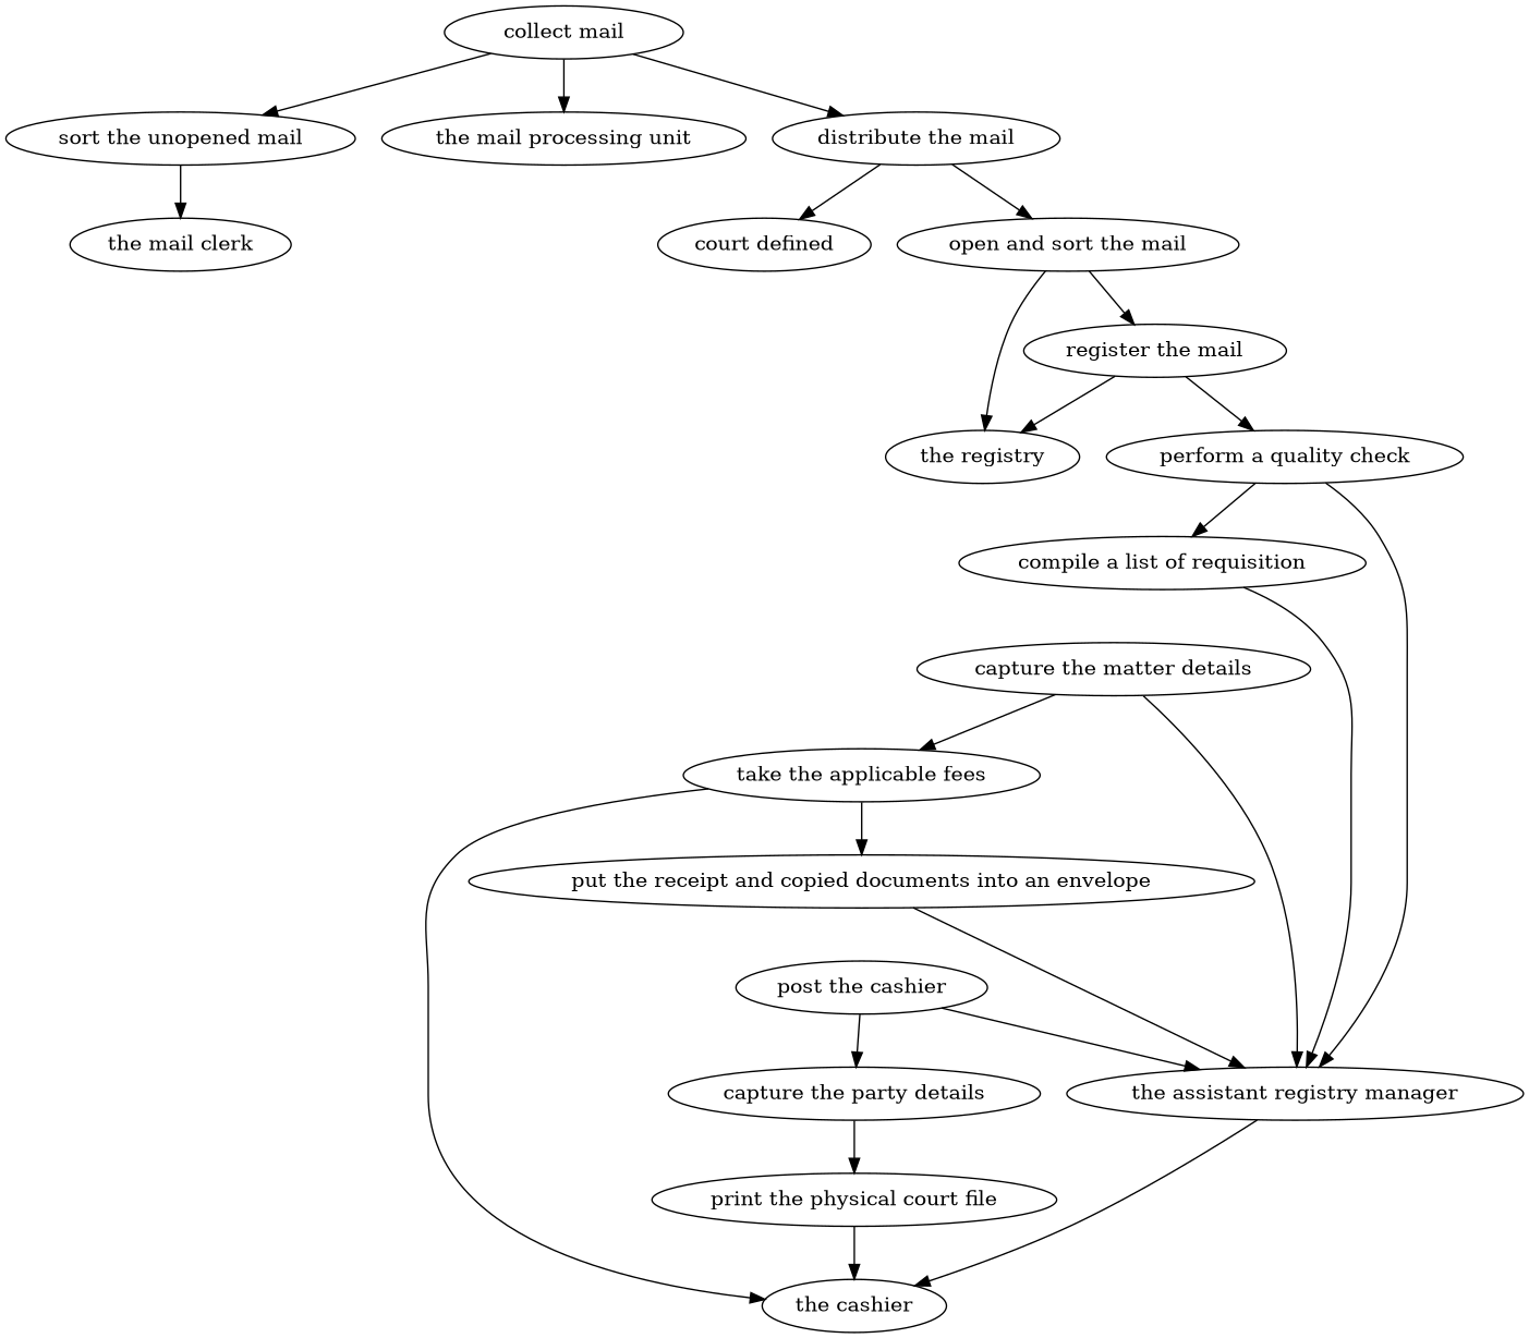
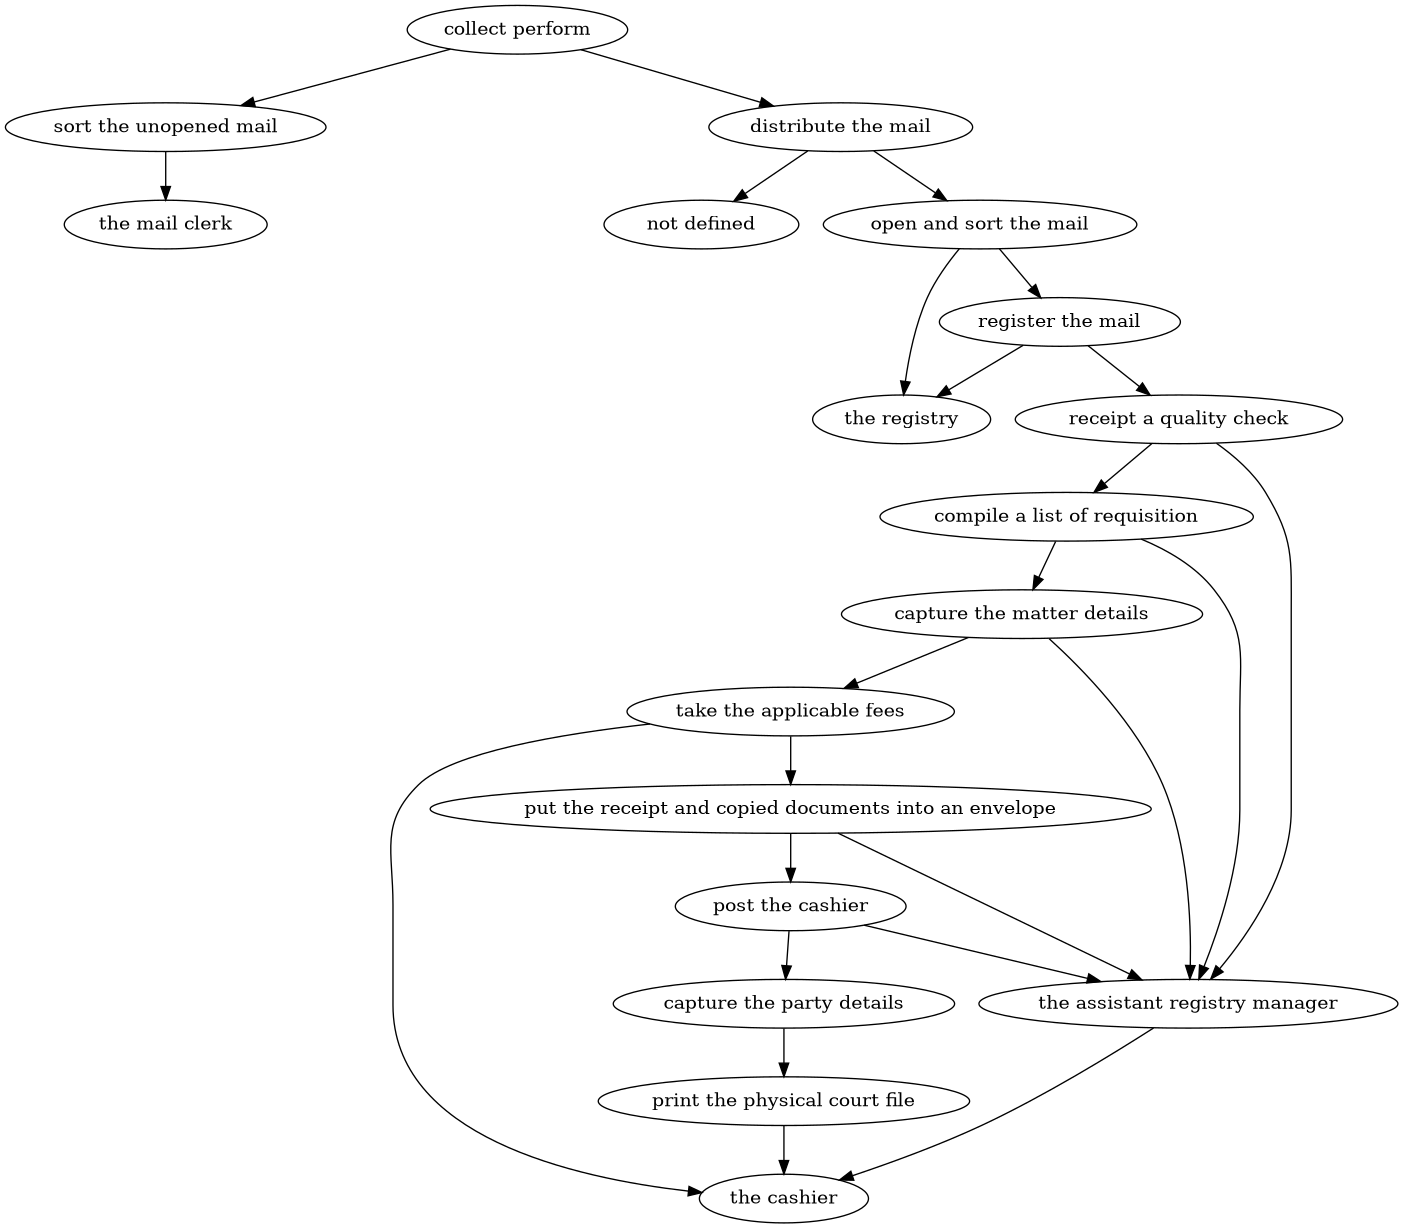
  strict digraph {
    edge [attrs="{'type': 'actor performer', 'label': 'actor performer'}"]
-   "collect mail" [attrs="{'type': 'Activity', 'label': 'collect mail'}"]
+   "collect mail" [attrs="{'type': 'Activity', 'label': 'collect mail'}" label="collect perform"]
    "sort the unopened mail" [attrs="{'type': 'Activity', 'label': 'sort the unopened mail'}"]
-   "the mail processing unit" [attrs="{'type': 'Actor', 'label': 'the mail processing unit'}"]
    "distribute the mail" [attrs="{'type': 'Activity', 'label': 'distribute the mail'}"]
    "the mail clerk" [attrs="{'type': 'Actor', 'label': 'the mail clerk'}"]
    "open and sort the mail" [attrs="{'type': 'Activity', 'label': 'open and sort the mail'}"]
-   "not defined" [attrs="{'type': 'Actor', 'label': 'not defined'}" label="court defined"]
+   "not defined" [attrs="{'type': 'Actor', 'label': 'not defined'}"]
    "register the mail" [attrs="{'type': 'Activity', 'label': 'register the mail'}"]
    "the registry" [attrs="{'type': 'Actor', 'label': 'the registry'}"]
-   "perform a quality check" [attrs="{'type': 'Activity', 'label': 'perform a quality check'}"]
+   "perform a quality check" [attrs="{'type': 'Activity', 'label': 'perform a quality check'}" label="receipt a quality check"]
    "compile a list of requisition" [attrs="{'type': 'Activity', 'label': 'compile a list of requisition'}"]
    "the assistant registry manager" [attrs="{'type': 'Actor', 'label': 'the assistant registry manager'}"]
    "capture the matter details" [attrs="{'type': 'Activity', 'label': 'capture the matter details'}"]
    "the cashier" [attrs="{'type': 'Actor', 'label': 'the cashier'}"]
    "take the applicable fees" [attrs="{'type': 'Activity', 'label': 'take the applicable fees'}"]
    "put the receipt and copied documents into an envelope" [attrs="{'type': 'Activity', 'label': 'put the receipt and copied documents into an envelope'}"]
    n17 [attrs="{'type': 'Activity', 'label': 'post the envelope'}" label="post the cashier"]
    "capture the party details" [attrs="{'type': 'Activity', 'label': 'capture the party details'}"]
    "print the physical court file" [attrs="{'type': 'Activity', 'label': 'print the physical court file'}"]
    "collect mail" -> "sort the unopened mail" [attrs="{'type': 'flow', 'label': 'flow'}"]
-   "collect mail" -> "the mail processing unit"
    "collect mail" -> "distribute the mail" [attrs="{'type': 'flow', 'label': 'flow'}"]
    "sort the unopened mail" -> "the mail clerk"
    "distribute the mail" -> "open and sort the mail" [attrs="{'type': 'flow', 'label': 'flow'}"]
    "distribute the mail" -> "not defined"
    "open and sort the mail" -> "register the mail" [attrs="{'type': 'flow', 'label': 'flow'}"]
    "open and sort the mail" -> "the registry"
    "register the mail" -> "the registry"
    "register the mail" -> "perform a quality check" [attrs="{'type': 'flow', 'label': 'flow'}"]
    "perform a quality check" -> "compile a list of requisition" [attrs="{'type': 'flow', 'label': 'flow'}"]
    "perform a quality check" -> "the assistant registry manager"
    "compile a list of requisition" -> "the assistant registry manager"
+   "compile a list of requisition" -> "capture the matter details" [attrs="{'type': 'flow', 'label': 'flow'}"]
    "the assistant registry manager" -> "the cashier"
    "capture the matter details" -> "the assistant registry manager"
    "capture the matter details" -> "take the applicable fees" [attrs="{'type': 'flow', 'label': 'flow'}"]
    "take the applicable fees" -> "the cashier"
    "take the applicable fees" -> "put the receipt and copied documents into an envelope" [attrs="{'type': 'flow', 'label': 'flow'}"]
    "put the receipt and copied documents into an envelope" -> "the assistant registry manager"
+   "put the receipt and copied documents into an envelope" -> n17 [attrs="{'type': 'flow', 'label': 'flow'}"]
    n17 -> "the assistant registry manager"
    n17 -> "capture the party details" [attrs="{'type': 'flow', 'label': 'flow'}"]
    "capture the party details" -> "print the physical court file" [attrs="{'type': 'flow', 'label': 'flow'}"]
    "print the physical court file" -> "the cashier"
  }
